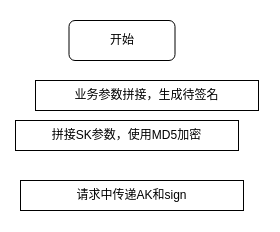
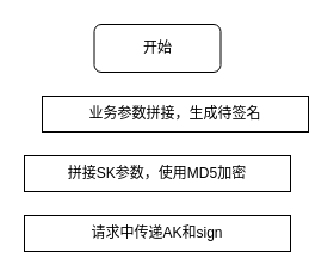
  <mxCell id="0" />
  <mxCell id="1" parent="0" />
- <mxCell id="2" value="开始" style="rounded=1;whiteSpace=wrap;html=1;" vertex="1" parent="1"><mxGeometry x="68.5" y="20" width="106" height="40" as="geometry" /></mxCell>
+ <mxCell id="2" value="开始" style="rounded=1;whiteSpace=wrap;html=1;" vertex="1" parent="1"><mxGeometry x="78.5" y="20" width="106" height="40" as="geometry" /></mxCell>
  <mxCell id="3" value="业务参数拼接，生成待签名" style="rounded=0;whiteSpace=wrap;html=1;" vertex="1" parent="1"><mxGeometry x="35" y="80" width="223" height="30" as="geometry" /></mxCell>
- <mxCell id="4" value="拼接SK参数，使用MD5加密" style="rounded=0;whiteSpace=wrap;html=1;" vertex="1" parent="1"><mxGeometry x="15" y="120" width="223" height="30" as="geometry" /></mxCell>
+ <mxCell id="4" value="拼接SK参数，使用MD5加密" style="rounded=0;whiteSpace=wrap;html=1;" vertex="1" parent="1"><mxGeometry x="20" y="130" width="223" height="30" as="geometry" /></mxCell>
  <mxCell id="5" value="请求中传递AK和sign" style="rounded=0;whiteSpace=wrap;html=1;" vertex="1" parent="1"><mxGeometry x="20" y="180" width="223" height="30" as="geometry" /></mxCell>
